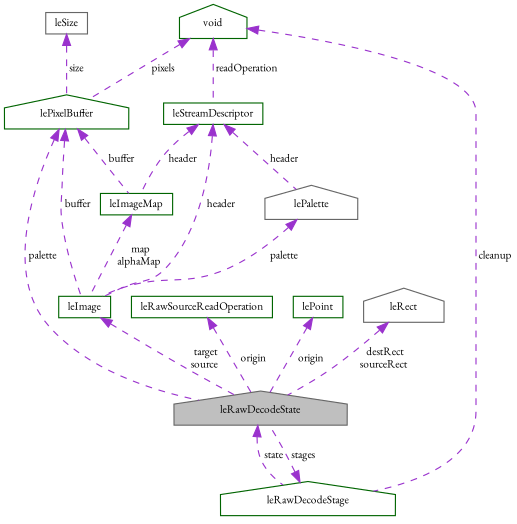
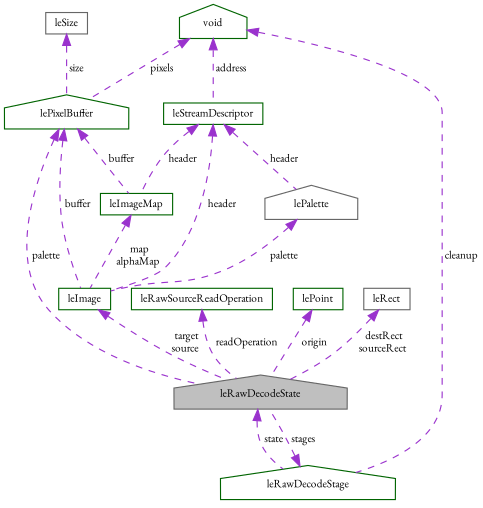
  digraph {
    fontname="EB Garamond"
    node [color=darkgreen fillcolor=white fontname="EB Garamond" fontsize=10 shape=house style=filled]
    edge [color=darkorchid3 dir=back fontname="EB Garamond" fontsize=10 labelfontname=Helvetica labelfontsize=10 style=dashed]
    n1 [color=gray40 fillcolor=grey75 fontcolor=black height=0.2 label=leRawDecodeState width=0.4]
    n2 [height=0.2 label=leRawDecodeStage width=0.4]
    n3 [height=0.2 label=lePixelBuffer width=0.4]
    n4 [height=0.2 label=leImage shape=box width=0.4]
    n5 [height=0.2 label=leImageMap shape=box width=0.4]
    n6 [height=0.2 label=void width=0.4]
    n7 [height=0.2 label=leStreamDescriptor shape=box width=0.4]
    n8 [color=gray40 height=0.2 label=lePalette width=0.4]
    n9 [color=gray40 height=0.2 label=leSize shape=box width=0.4]
    n10 [height=0.2 label=leRawSourceReadOperation shape=box width=0.4]
    n11 [height=0.2 label=lePoint shape=box width=0.4]
-   n12 [color=gray40 height=0.2 label=leRect width=0.4]
+   n12 [color=gray40 height=0.2 label=leRect shape=box width=0.4]
    n1 -> n2 [label=" state"]
    n2 -> n1 [label=" stages"]
    n3 -> n1 [label=" palette"]
    n3 -> n4 [label=" buffer"]
    n3 -> n5 [label=" buffer"]
    n4 -> n1 [label=" target\nsource"]
    n5 -> n4 [label=" map\nalphaMap"]
    n6 -> n2 [label=" cleanup"]
    n6 -> n3 [label=" pixels"]
-   n6 -> n7 [label=" readOperation"]
+   n6 -> n7 [label=" address"]
    n7 -> n4 [label=" header"]
    n7 -> n5 [label=" header"]
    n7 -> n8 [label=" header"]
    n8 -> n4 [label=" palette"]
    n9 -> n3 [label=" size"]
-   n10 -> n1 [label=" origin"]
+   n10 -> n1 [label=" readOperation"]
    n11 -> n1 [label=" origin"]
    n12 -> n1 [label=" destRect\nsourceRect"]
  }
